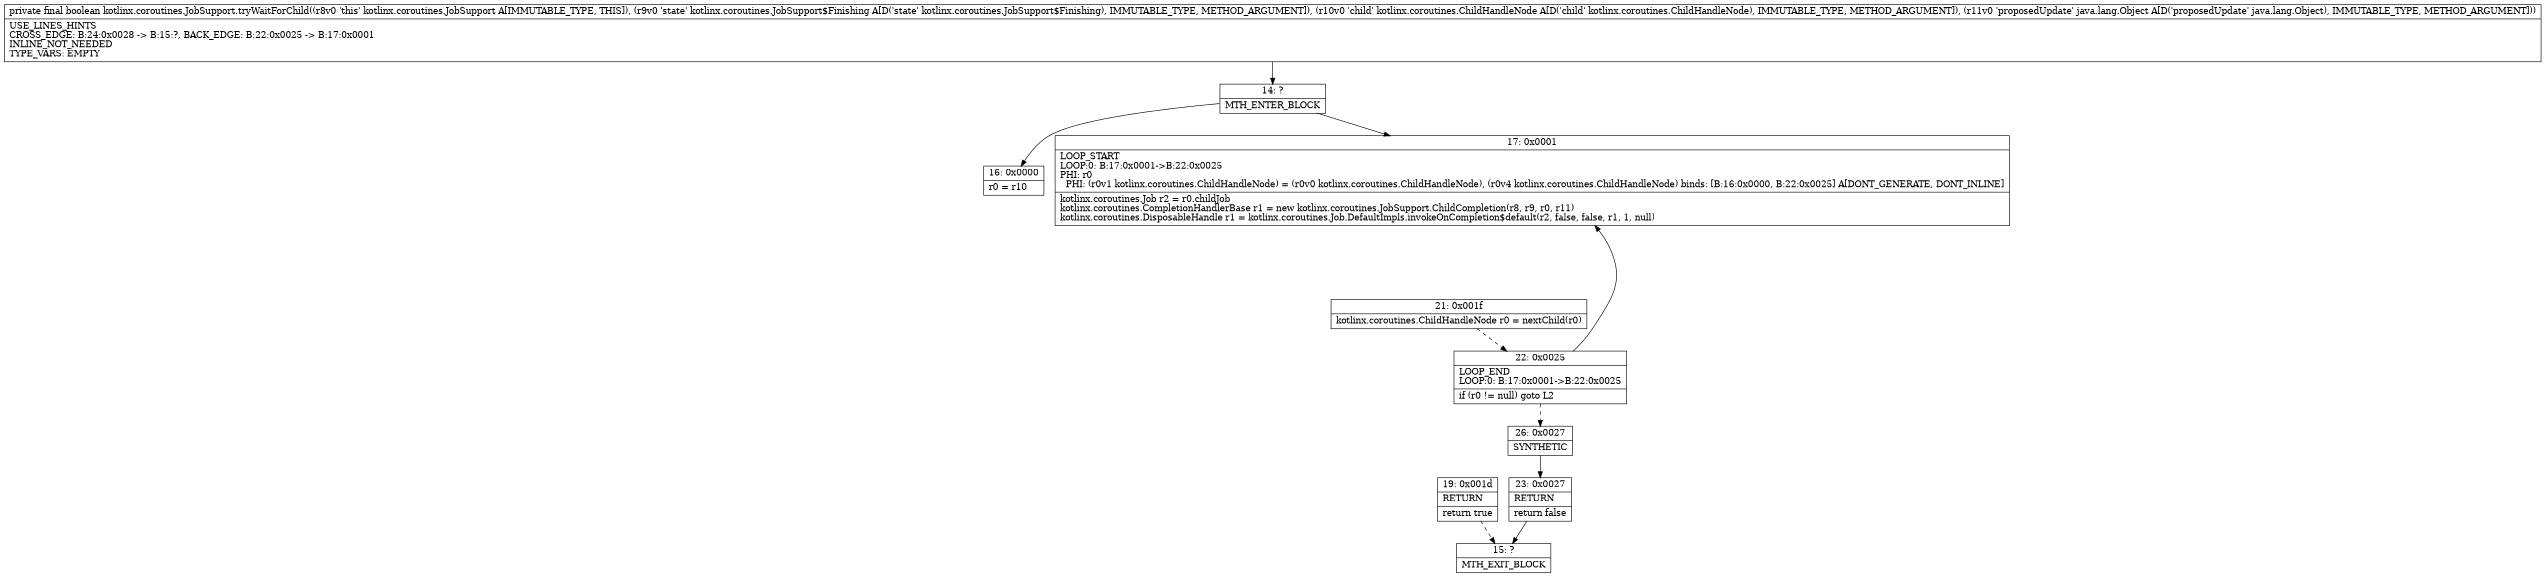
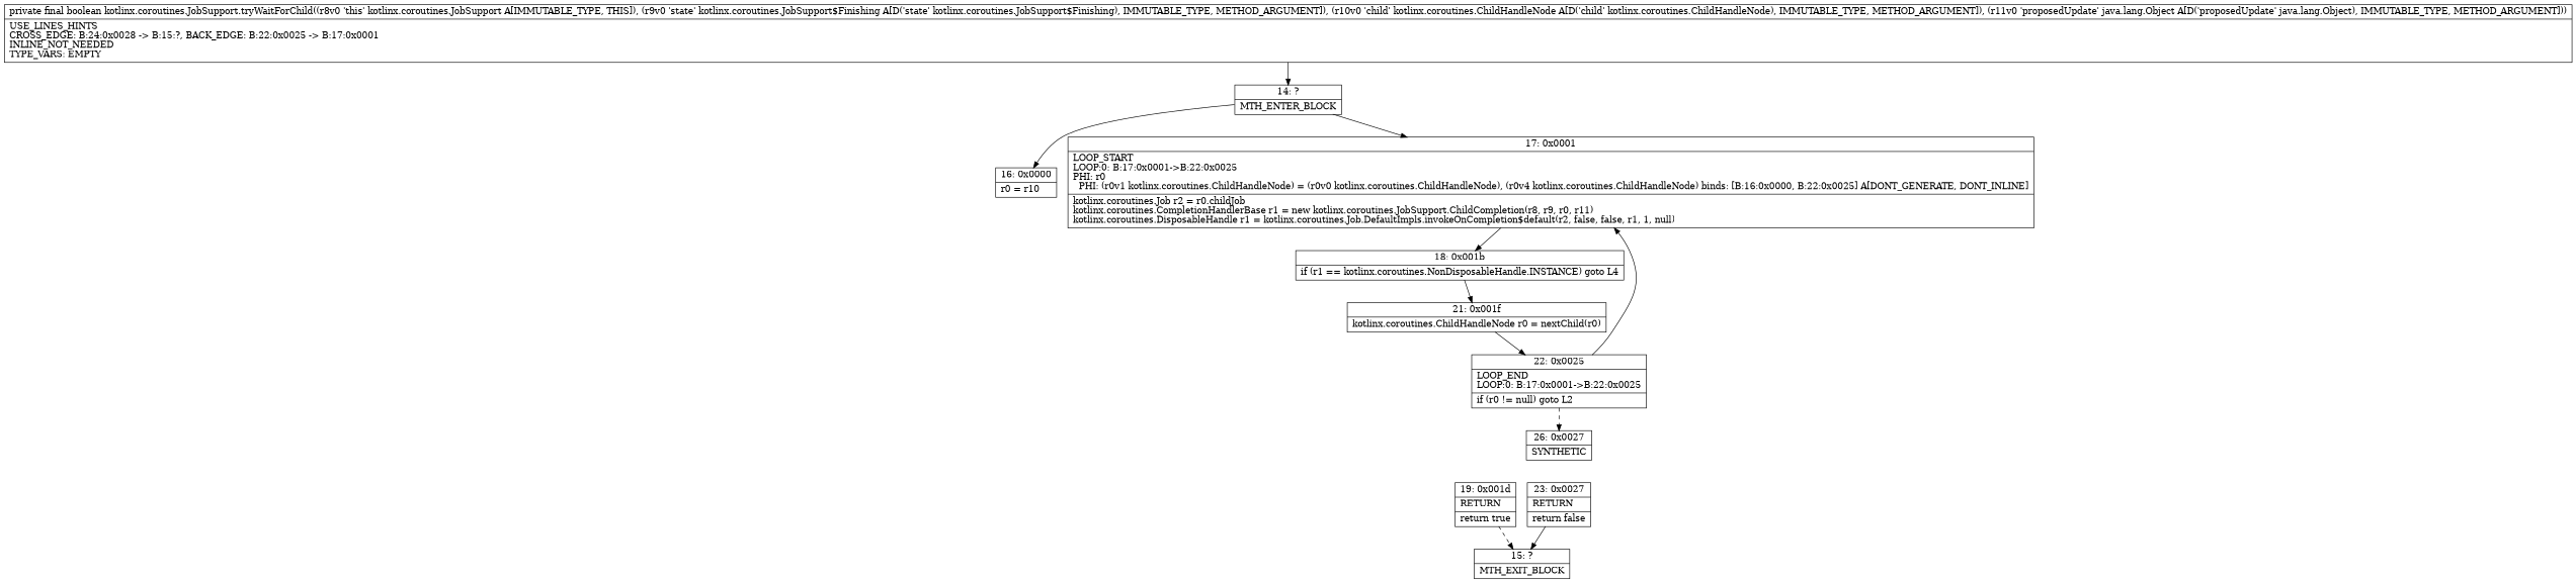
  digraph {
    node [shape=record]
    n1 [label="{14\:\ ?|MTH_ENTER_BLOCK\l}"]
    n2 [label="{16\:\ 0x0000|r0 = r10\l}"]
    n3 [label="{17\:\ 0x0001|LOOP_START\lLOOP:0: B:17:0x0001\-\>B:22:0x0025\lPHI: r0 \l  PHI: (r0v1 kotlinx.coroutines.ChildHandleNode) = (r0v0 kotlinx.coroutines.ChildHandleNode), (r0v4 kotlinx.coroutines.ChildHandleNode) binds: [B:16:0x0000, B:22:0x0025] A[DONT_GENERATE, DONT_INLINE]\l|kotlinx.coroutines.Job r2 = r0.childJob\lkotlinx.coroutines.CompletionHandlerBase r1 = new kotlinx.coroutines.JobSupport.ChildCompletion(r8, r9, r0, r11)\lkotlinx.coroutines.DisposableHandle r1 = kotlinx.coroutines.Job.DefaultImpls.invokeOnCompletion$default(r2, false, false, r1, 1, null)\l}"]
+   n4 [label="{18\:\ 0x001b|if (r1 == kotlinx.coroutines.NonDisposableHandle.INSTANCE) goto L4\l}"]
    n5 [label="{21\:\ 0x001f|kotlinx.coroutines.ChildHandleNode r0 = nextChild(r0)\l}"]
    n6 [label="{22\:\ 0x0025|LOOP_END\lLOOP:0: B:17:0x0001\-\>B:22:0x0025\l|if (r0 != null) goto L2\l}"]
    n7 [label="{26\:\ 0x0027|SYNTHETIC\l}"]
    n8 [label="{23\:\ 0x0027|RETURN\l|return false\l}"]
    n9 [label="{15\:\ ?|MTH_EXIT_BLOCK\l}"]
    n10 [label="{19\:\ 0x001d|RETURN\l|return true\l}"]
    n11 [label="{private final boolean kotlinx.coroutines.JobSupport.tryWaitForChild((r8v0 'this' kotlinx.coroutines.JobSupport A[IMMUTABLE_TYPE, THIS]), (r9v0 'state' kotlinx.coroutines.JobSupport$Finishing A[D('state' kotlinx.coroutines.JobSupport$Finishing), IMMUTABLE_TYPE, METHOD_ARGUMENT]), (r10v0 'child' kotlinx.coroutines.ChildHandleNode A[D('child' kotlinx.coroutines.ChildHandleNode), IMMUTABLE_TYPE, METHOD_ARGUMENT]), (r11v0 'proposedUpdate' java.lang.Object A[D('proposedUpdate' java.lang.Object), IMMUTABLE_TYPE, METHOD_ARGUMENT]))  | USE_LINES_HINTS\lCROSS_EDGE: B:24:0x0028 \-\> B:15:?, BACK_EDGE: B:22:0x0025 \-\> B:17:0x0001\lINLINE_NOT_NEEDED\lTYPE_VARS: EMPTY\l}"]
    n1 -> n2
    n1 -> n3
-   n5 -> n6 [style=dashed]
+   n3 -> n4
+   n4 -> n5
+   n5 -> n6
    n6 -> n3
    n6 -> n7 [style=dashed]
-   n7 -> n8
    n8 -> n9
    n10 -> n9 [style=dashed]
    n11 -> n1
  }
